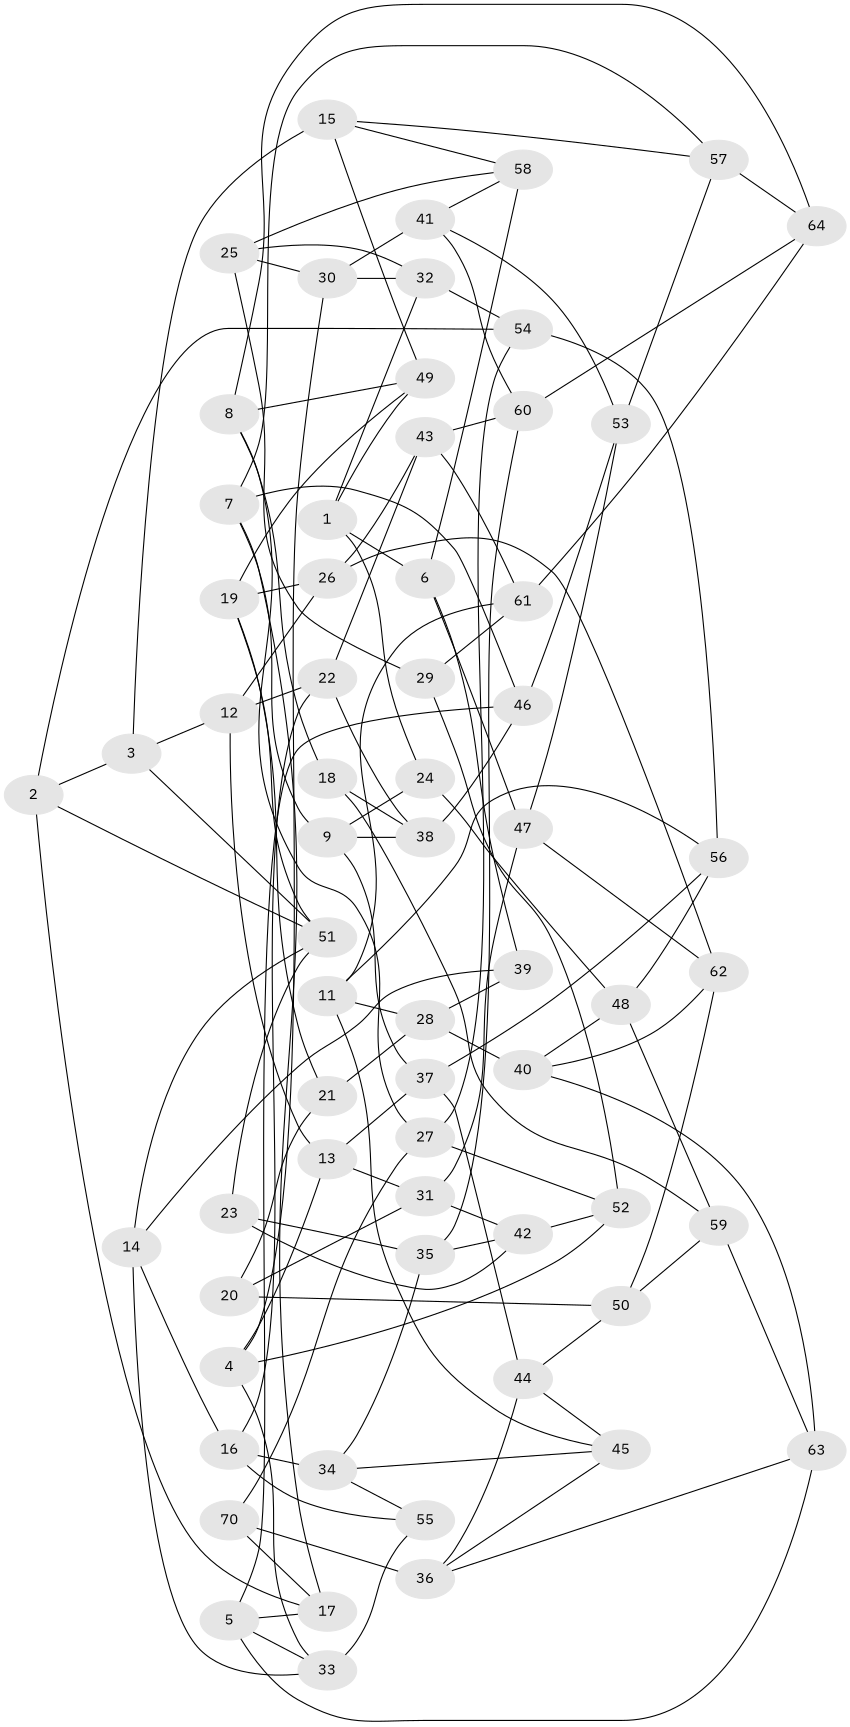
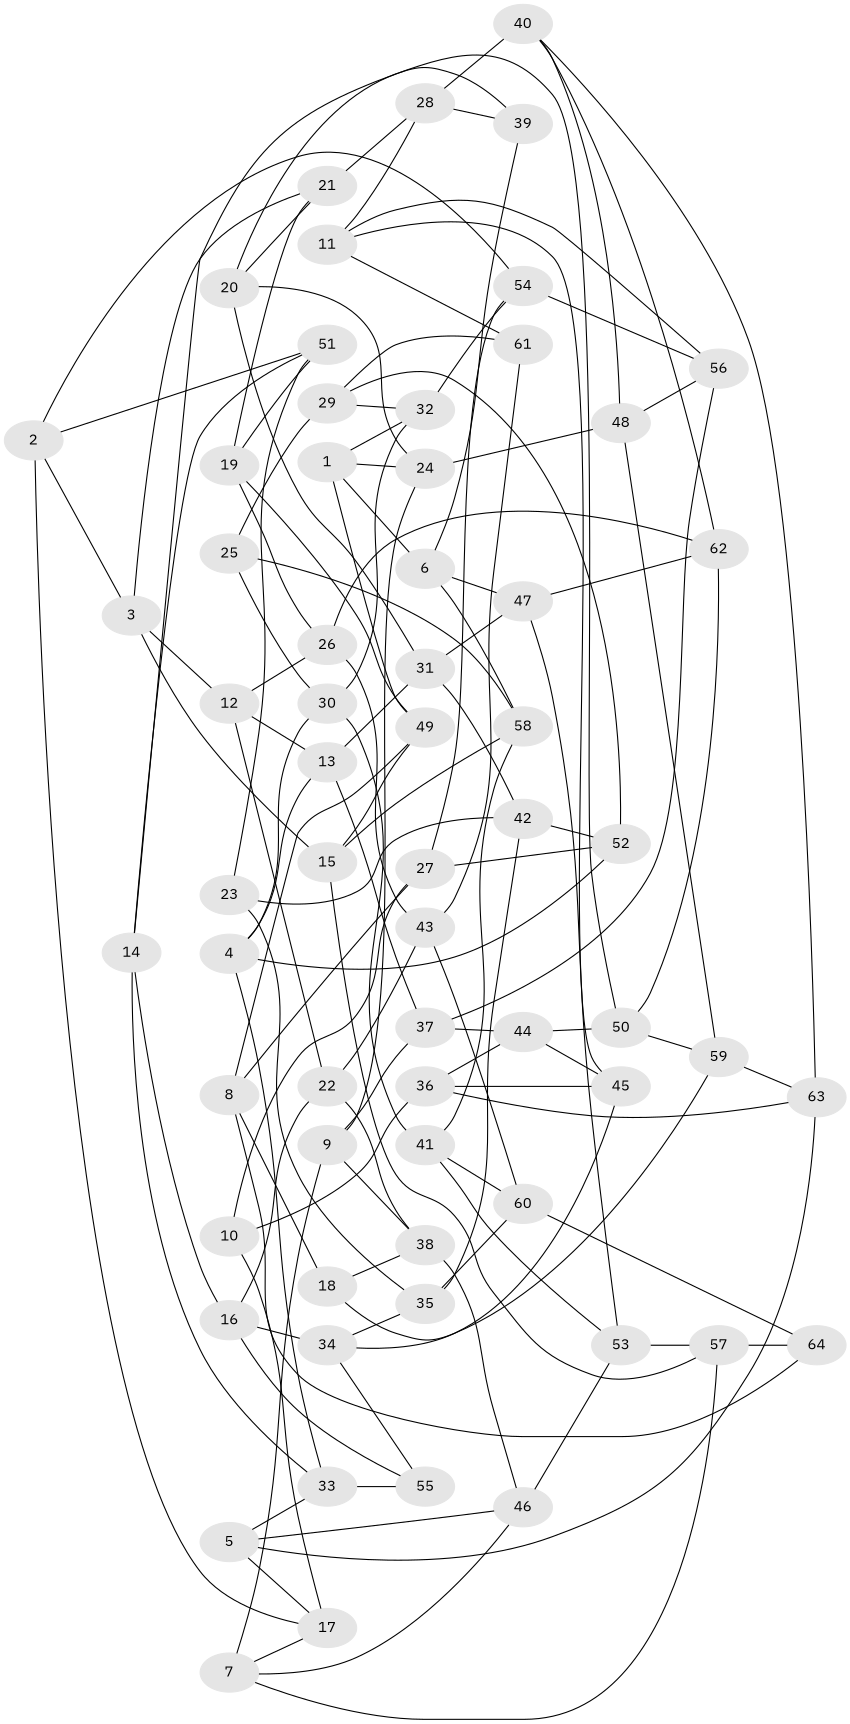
  graph {
    fontname="IBM Plex Sans"
    rankdir=LR
    node [color=gray90 fontname="IBM Plex Sans" style=filled]
    edge [fontname="IBM Plex Sans"]
    1
    6
    24
    32
    49
    39
    47
    58
    48
    54
    2
    3
    17
    51
    12
    15
    21
    56
    13
    22
    26
    57
    28
    4
    30
    33
    52
    37
    31
    41
    55
    5
    46
    63
    53
    62
    7
    9
    38
    64
    8
    18
    27
    59
    44
-   10 [label=70]
+   10
    36
    45
    11
    61
    40
    43
    42
    14
    16
    34
    35
    19
    20
    50
    60
    23
    25
    29
    1 -- 6
    1 -- 24
    1 -- 32
    1 -- 49
    6 -- 39
    6 -- 47
    6 -- 58
    24 -- 48
    32 -- 54
    47 -- 53
    47 -- 62
    48 -- 56
    48 -- 59
    54 -- 56
    2 -- 54
    2 -- 3
    2 -- 17
    2 -- 51
    3 -- 12
    3 -- 15
-   3 -- 51
+   3 -- 21
    12 -- 13
    12 -- 22
    12 -- 26
    15 -- 49
    15 -- 58
    15 -- 57
    21 -- 28
    13 -- 37
    13 -- 31
    22 -- 38
    22 -- 43
    26 -- 62
    26 -- 43
    57 -- 64
    28 -- 39
    28 -- 40
    4 -- 13
    4 -- 30
    4 -- 33
    4 -- 52
    30 -- 32
    30 -- 41
    33 -- 55
    37 -- 56
    37 -- 44
    31 -- 47
    31 -- 42
    41 -- 58
    41 -- 53
    41 -- 60
    5 -- 17
    5 -- 33
    5 -- 46
    5 -- 63
    46 -- 53
    53 -- 57
    7 -- 17
    7 -- 57
    7 -- 46
    7 -- 9
    9 -- 24
    9 -- 37
    9 -- 38
    38 -- 46
    8 -- 49
    8 -- 64
    8 -- 18
    8 -- 27
    18 -- 38
    18 -- 59
    27 -- 54
    27 -- 52
    59 -- 63
    44 -- 45
    44 -- 50
    10 -- 17
    10 -- 27
    10 -- 36
    36 -- 63
    36 -- 44
    36 -- 45
    11 -- 56
    11 -- 28
    11 -- 45
    11 -- 61
-   61 -- 64
    40 -- 48
    40 -- 63
    40 -- 62
    43 -- 61
    43 -- 60
    42 -- 52
    14 -- 39
    14 -- 51
    14 -- 33
    14 -- 16
    16 -- 22
    16 -- 55
    16 -- 34
    34 -- 55
    34 -- 45
    34 -- 35
    35 -- 42
    35 -- 60
    19 -- 49
    19 -- 51
    19 -- 21
    19 -- 26
+   20 -- 24
    20 -- 21
    20 -- 31
    20 -- 50
    50 -- 62
    50 -- 59
    60 -- 64
    23 -- 51
    23 -- 42
    23 -- 35
-   25 -- 32
+   29 -- 32
    25 -- 58
    25 -- 30
    25 -- 29
    29 -- 52
    29 -- 61
  }
